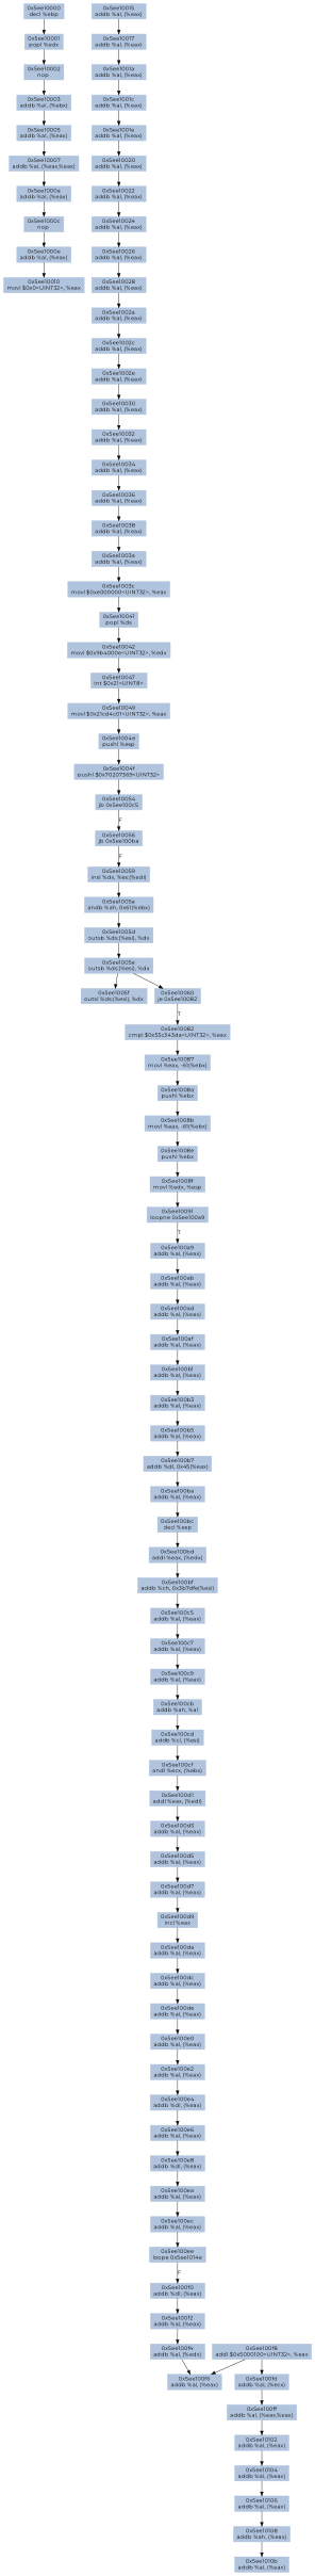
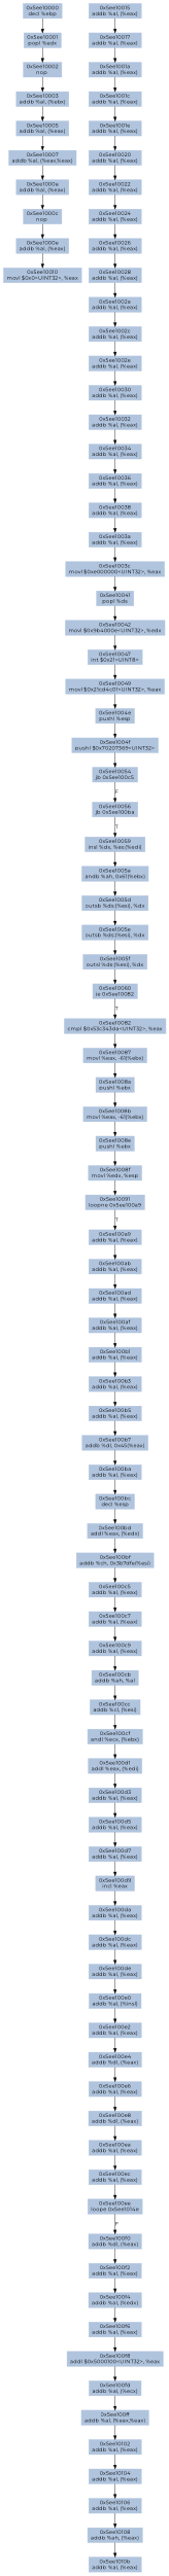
  digraph {
    fontname=Montserrat
    node [color=lightsteelblue fillcolor=lightsteelblue fontname=Montserrat shape=rectangle style=filled]
    edge [color="#000000" fontname=Montserrat]
    n1 [label="0x5ee10000\ndecl %ebp"]
    n2 [label="0x5ee10001\npopl %edx"]
    n3 [label="0x5ee10002\nnop "]
    n4 [label="0x5ee10003\naddb %al, (%ebx)"]
    n5 [label="0x5ee10005\naddb %al, (%eax)"]
    n6 [label="0x5ee10007\naddb %al, (%eax,%eax)"]
    n7 [label="0x5ee1000a\naddb %al, (%eax)"]
    n8 [label="0x5ee1000c\nnop "]
    n9 [label="0x5ee1000e\naddb %al, (%eax)"]
    n10 [label="0x5ee10010\nmovl $0x0<UINT32>, %eax"]
    n11 [label="0x5ee10015\naddb %al, (%eax)"]
    n12 [label="0x5ee10017\naddb %al, (%eax)"]
    n13 [label="0x5ee1001a\naddb %al, (%eax)"]
    n14 [label="0x5ee1001c\naddb %al, (%eax)"]
    n15 [label="0x5ee1001e\naddb %al, (%eax)"]
    n16 [label="0x5ee10020\naddb %al, (%eax)"]
    n17 [label="0x5ee10022\naddb %al, (%eax)"]
    n18 [label="0x5ee10024\naddb %al, (%eax)"]
    n19 [label="0x5ee10026\naddb %al, (%eax)"]
    n20 [label="0x5ee10028\naddb %al, (%eax)"]
    n21 [label="0x5ee1002a\naddb %al, (%eax)"]
    n22 [label="0x5ee1002c\naddb %al, (%eax)"]
    n23 [label="0x5ee1002e\naddb %al, (%eax)"]
    n24 [label="0x5ee10030\naddb %al, (%eax)"]
    n25 [label="0x5ee10032\naddb %al, (%eax)"]
    n26 [label="0x5ee10034\naddb %al, (%eax)"]
    n27 [label="0x5ee10036\naddb %al, (%eax)"]
    n28 [label="0x5ee10038\naddb %al, (%eax)"]
    n29 [label="0x5ee1003a\naddb %al, (%eax)"]
    n30 [label="0x5ee1003c\nmovl $0xe000000<UINT32>, %eax"]
    n31 [label="0x5ee10041\npopl %ds"]
    n32 [label="0x5ee10042\nmovl $0x9b4000e<UINT32>, %edx"]
    n33 [label="0x5ee10047\nint $0x21<UINT8>"]
    n34 [label="0x5ee10049\nmovl $0x21cd4c01<UINT32>, %eax"]
    n35 [label="0x5ee1004e\npushl %esp"]
    n36 [label="0x5ee1004f\npushl $0x70207369<UINT32>"]
    n37 [label="0x5ee10054\njb 0x5ee100c5"]
    n38 [label="0x5ee10056\njb 0x5ee100ba"]
    n39 [label="0x5ee10059\ninsl %dx, %es:(%edi)"]
    n40 [label="0x5ee1005a\nandb %ah, 0x61(%ebx)"]
    n41 [label="0x5ee1005d\noutsb %ds:(%esi), %dx"]
    n42 [label="0x5ee1005e\noutsb %ds:(%esi), %dx"]
    n43 [label="0x5ee1005f\noutsl %ds:(%esi), %dx"]
    n44 [label="0x5ee10060\nje 0x5ee10082"]
    n45 [label="0x5ee10082\ncmpl $0x53c343da<UINT32>, %eax"]
    n46 [label="0x5ee10087\nmovl %eax, -61(%ebx)"]
    n47 [label="0x5ee1008a\npushl %ebx"]
    n48 [label="0x5ee1008b\nmovl %eax, -61(%ebx)"]
    n49 [label="0x5ee1008e\npushl %ebx"]
    n50 [label="0x5ee1008f\nmovl %edx, %esp"]
    n51 [label="0x5ee10091\nloopne 0x5ee100a9"]
    n52 [label="0x5ee100a9\naddb %al, (%eax)"]
    n53 [label="0x5ee100ab\naddb %al, (%eax)"]
    n54 [label="0x5ee100ad\naddb %al, (%eax)"]
    n55 [label="0x5ee100af\naddb %al, (%eax)"]
    n56 [label="0x5ee100b1\naddb %al, (%eax)"]
    n57 [label="0x5ee100b3\naddb %al, (%eax)"]
    n58 [label="0x5ee100b5\naddb %al, (%eax)"]
    n59 [label="0x5ee100b7\naddb %dl, 0x45(%eax)"]
    n60 [label="0x5ee100ba\naddb %al, (%eax)"]
    n61 [label="0x5ee100bc\ndecl %esp"]
    n62 [label="0x5ee100bd\naddl %eax, (%edx)"]
    n63 [label="0x5ee100bf\naddb %ch, 0x3b7dfe(%esi)"]
    n64 [label="0x5ee100c5\naddb %al, (%eax)"]
    n65 [label="0x5ee100c7\naddb %al, (%eax)"]
    n66 [label="0x5ee100c9\naddb %al, (%eax)"]
    n67 [label="0x5ee100cb\naddb %ah, %al"]
    n68 [label="0x5ee100cd\naddb %cl, (%esi)"]
    n69 [label="0x5ee100cf\nandl %ecx, (%ebx)"]
    n70 [label="0x5ee100d1\naddl %eax, (%edi)"]
    n71 [label="0x5ee100d3\naddb %al, (%eax)"]
    n72 [label="0x5ee100d5\naddb %al, (%eax)"]
    n73 [label="0x5ee100d7\naddb %al, (%eax)"]
    n74 [label="0x5ee100d9\nincl %eax"]
    n75 [label="0x5ee100da\naddb %al, (%eax)"]
    n76 [label="0x5ee100dc\naddb %al, (%eax)"]
    n77 [label="0x5ee100de\naddb %al, (%eax)"]
-   n78 [label="0x5ee100e0\naddb %al, (%eax)"]
+   n78 [label="0x5ee100e0\naddb %al, (%insl)"]
    n79 [label="0x5ee100e2\naddb %al, (%eax)"]
    n80 [label="0x5ee100e4\naddb %dl, (%eax)"]
    n81 [label="0x5ee100e6\naddb %al, (%eax)"]
    n82 [label="0x5ee100e8\naddb %dl, (%eax)"]
    n83 [label="0x5ee100ea\naddb %al, (%eax)"]
    n84 [label="0x5ee100ec\naddb %al, (%eax)"]
    n85 [label="0x5ee100ee\nloope 0x5ee1014e"]
    n86 [label="0x5ee100f0\naddb %dl, (%eax)"]
    n87 [label="0x5ee100f2\naddb %al, (%eax)"]
    n88 [label="0x5ee100f4\naddb %al, (%edx)"]
    n89 [label="0x5ee100f6\naddb %al, (%eax)"]
    n90 [label="0x5ee100f8\naddl $0x5000100<UINT32>, %eax"]
    n91 [label="0x5ee100fd\naddb %al, (%ecx)"]
    n92 [label="0x5ee100ff\naddb %al, (%eax,%eax)"]
    n93 [label="0x5ee10102\naddb %al, (%eax)"]
    n94 [label="0x5ee10104\naddb %al, (%eax)"]
    n95 [label="0x5ee10106\naddb %al, (%eax)"]
    n96 [label="0x5ee10108\naddb %ah, (%eax)"]
    n97 [label="0x5ee1010b\naddb %al, (%eax)"]
    n1 -> n2
    n2 -> n3
    n3 -> n4
    n4 -> n5
    n5 -> n6
    n6 -> n7
    n7 -> n8
    n8 -> n9
    n9 -> n10
    n11 -> n12
    n12 -> n13
    n13 -> n14
    n14 -> n15
    n15 -> n16
    n16 -> n17
    n17 -> n18
    n18 -> n19
    n19 -> n20
    n20 -> n21
    n21 -> n22
    n22 -> n23
    n23 -> n24
    n24 -> n25
    n25 -> n26
    n26 -> n27
    n27 -> n28
    n28 -> n29
    n29 -> n30
    n30 -> n31
    n31 -> n32
    n32 -> n33
    n33 -> n34
    n34 -> n35
    n35 -> n36
    n36 -> n37
    n37 -> n38 [label=F]
-   n38 -> n39 [label=F]
+   n38 -> n39 [label=T]
    n39 -> n40
    n40 -> n41
    n41 -> n42
    n42 -> n43
-   n42 -> n44
+   n43 -> n44
    n44 -> n45 [label=T]
    n45 -> n46
    n46 -> n47
    n47 -> n48
    n48 -> n49
    n49 -> n50
    n50 -> n51
    n51 -> n52 [label=T]
    n52 -> n53
    n53 -> n54
    n54 -> n55
    n55 -> n56
    n56 -> n57
    n57 -> n58
    n58 -> n59
    n59 -> n60
    n60 -> n61
    n61 -> n62
    n62 -> n63
    n63 -> n64
    n64 -> n65
    n65 -> n66
    n66 -> n67
    n67 -> n68
    n68 -> n69
    n69 -> n70
    n70 -> n71
    n71 -> n72
    n72 -> n73
    n73 -> n74
    n74 -> n75
    n75 -> n76
    n76 -> n77
    n77 -> n78
    n78 -> n79
    n79 -> n80
    n80 -> n81
    n81 -> n82
    n82 -> n83
    n83 -> n84
    n84 -> n85
    n85 -> n86 [label=F]
    n86 -> n87
    n87 -> n88
    n88 -> n89
-   n90 -> n89
+   n89 -> n90
    n90 -> n91
    n91 -> n92
    n92 -> n93
    n93 -> n94
    n94 -> n95
    n95 -> n96
    n96 -> n97
  }
